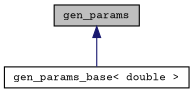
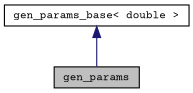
  digraph {
    fontname="Courier Prime"
    node [color=black fontname="Courier Prime" fontsize=10 shape=record style=filled]
    n1 [fillcolor=grey75 fontcolor=black height=0.2 label=gen_params width=0.4]
    n2 [fillcolor=white height=0.2 label="gen_params_base\< double \>" width=0.4]
-   n1 -> n2 [color=midnightblue dir=back fontname="Courier Prime" fontsize=10 labelfontname=Helvetica labelfontsize=10 style=solid]
+   n2 -> n1 [color=midnightblue dir=back fontname="Courier Prime" fontsize=10 labelfontname=Helvetica labelfontsize=10 style=solid]
  }
